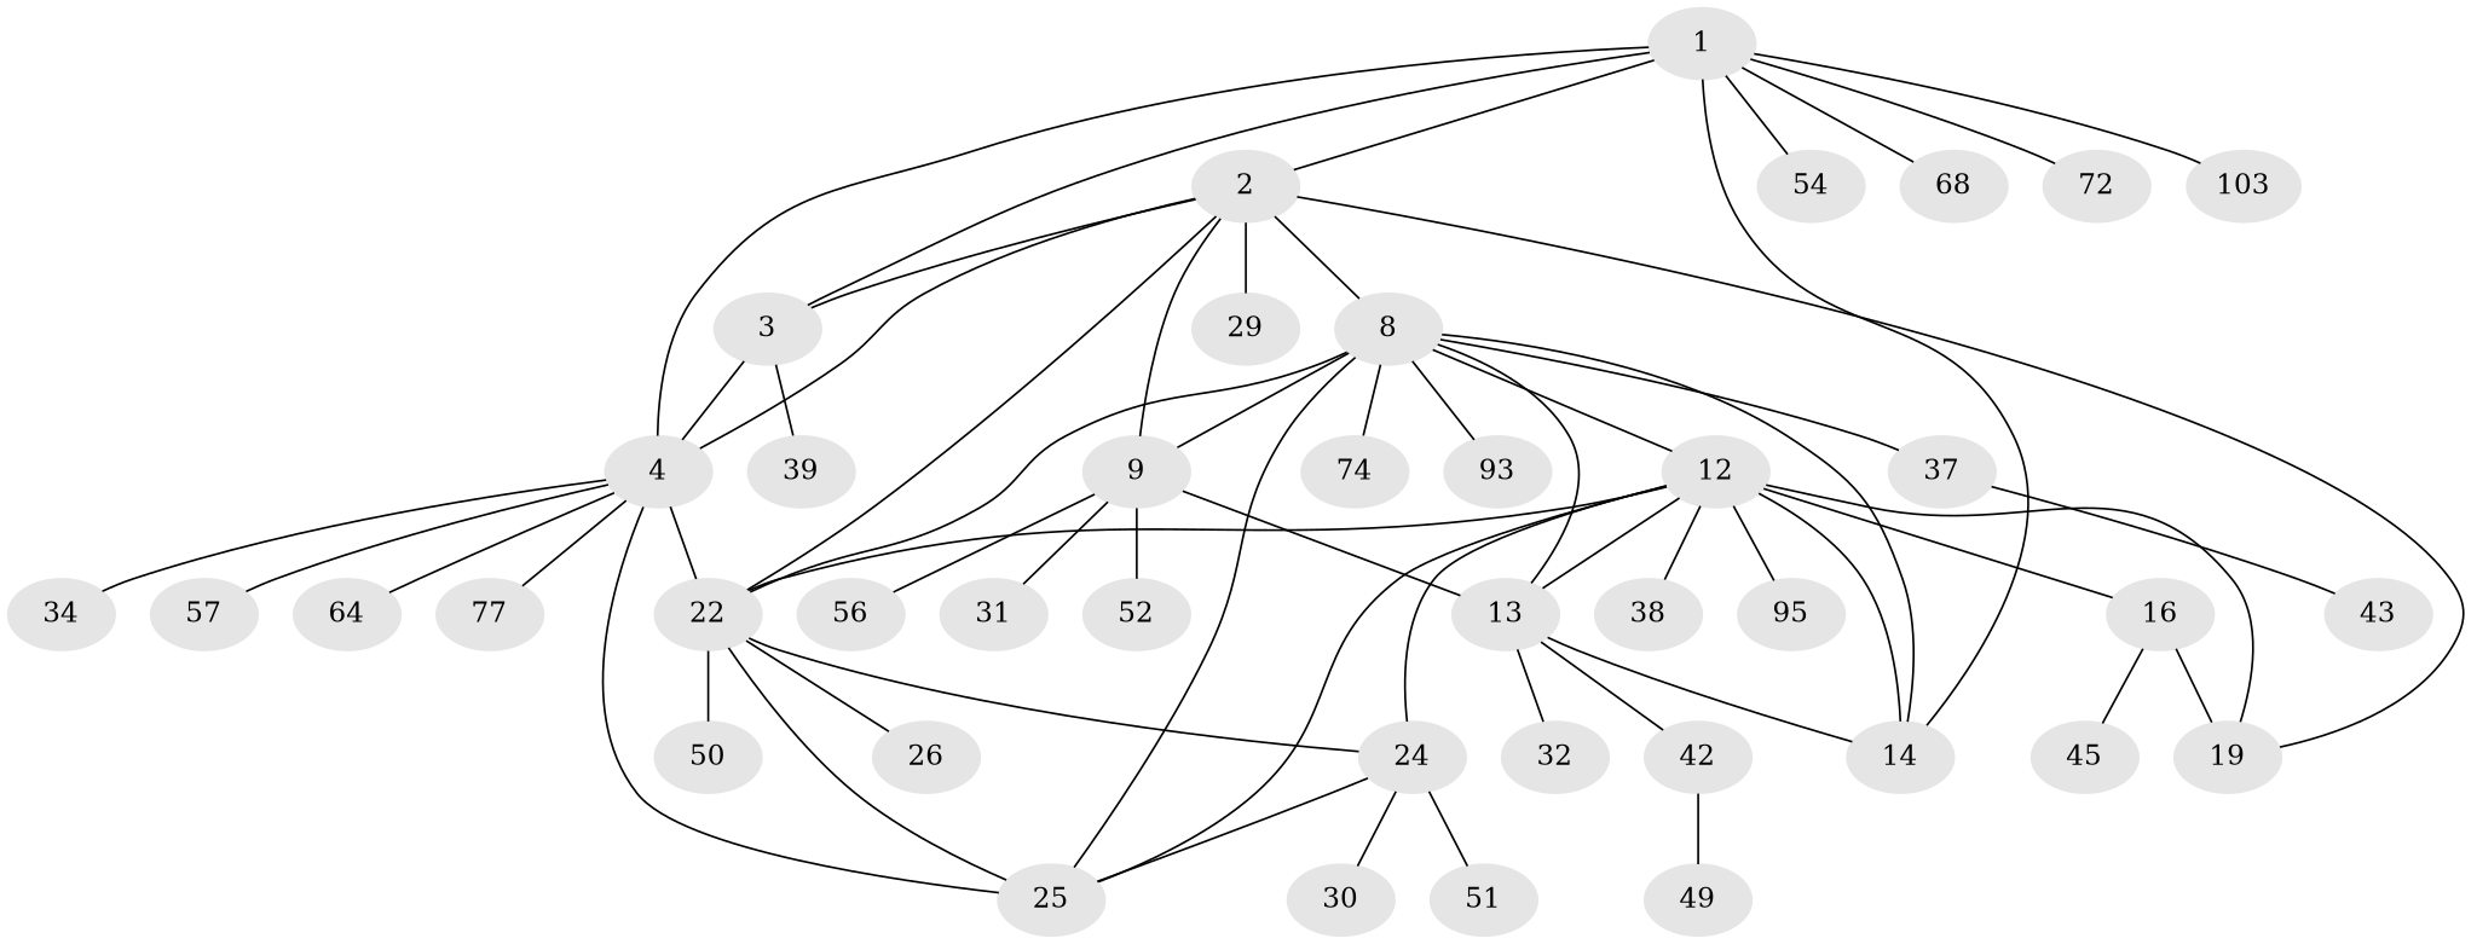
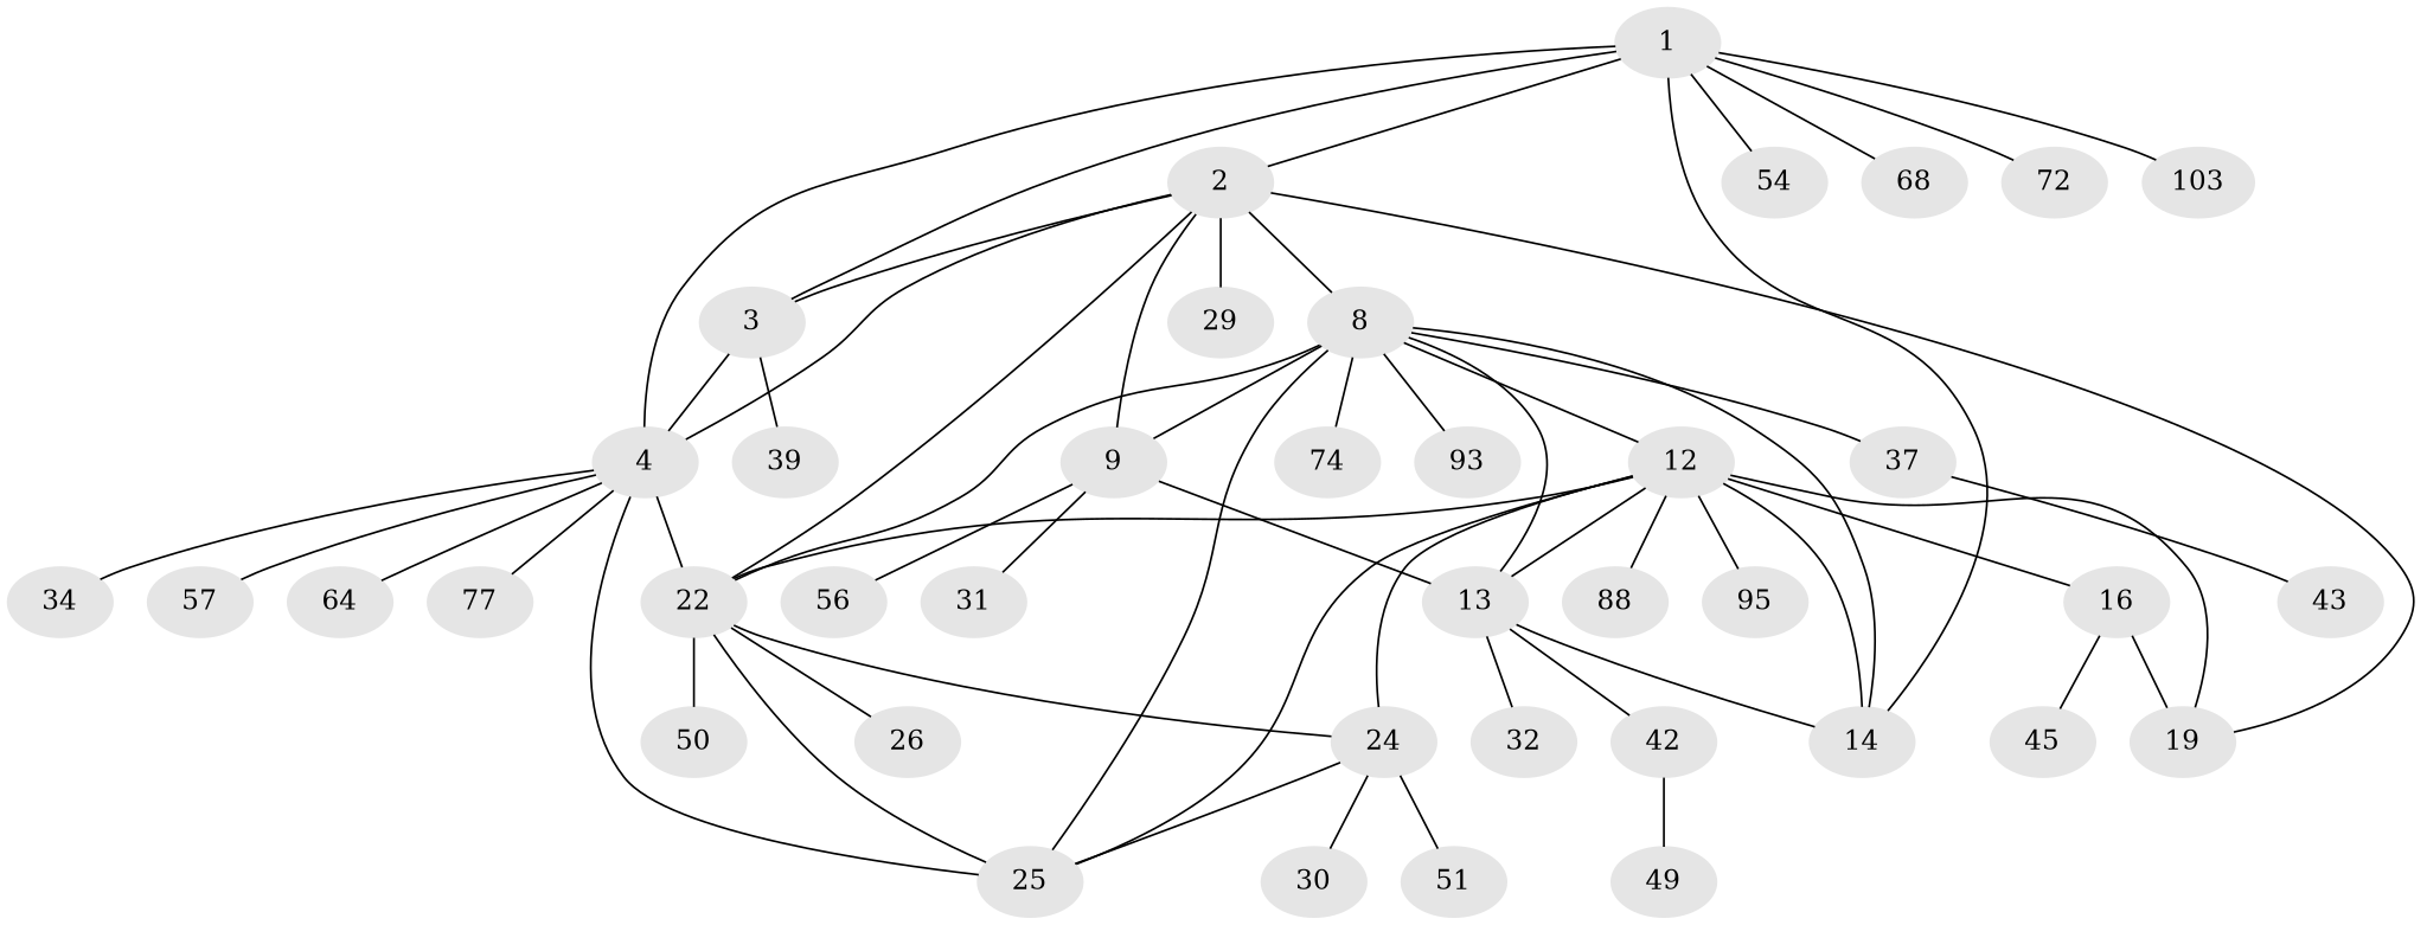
  graph {
    node [color=gray90 style=filled]
    2 [super="+6+55"]
    3
    4 [super="+5+36"]
    8 [super="+11+10"]
    9
    19 [super="+86+73"]
    22 [super="+23+33+28+98"]
    29
    1
    14
    54
    68
    72
    103
    39
    25
    34
    57
    64
    n20 [label=77]
    12 [super="+21+15+91"]
    13 [super="+87+90+63"]
    37 [super="+77"]
    74
    93
    31
-   52
    56
    24 [super="+99+104"]
    26 [super="+75"]
    50
    16 [super="+20+17+44"]
-   38
+   38 [label=88]
    95
    32
    42
    43 [super="+96+102"]
    45
    30
    51
    49
    2 -- 3
    2 -- 4 [weight=2]
    2 -- 8 [weight=4]
    2 -- 9 [weight=2]
    2 -- 19
    2 -- 22
    2 -- 29
    3 -- 4 [weight=2]
    3 -- 39
    4 -- 22
    4 -- 25
    4 -- 34
    4 -- 57
    4 -- 64
    4 -- n20
    8 -- 9 [weight=2]
    8 -- 22
    8 -- 14
    8 -- 25
    8 -- 12 [weight=2]
    8 -- 13
    8 -- 37
    8 -- 74
    8 -- 93
    9 -- 13
    9 -- 31
-   9 -- 52
    9 -- 56
    22 -- 25 [weight=2]
    22 -- 24 [weight=2]
    22 -- 26
    22 -- 50
    1 -- 2
    1 -- 3
    1 -- 4 [weight=2]
    1 -- 14
    1 -- 54
    1 -- 68
    1 -- 72
    1 -- 103
    12 -- 19
    12 -- 22 [weight=3]
    12 -- 14 [weight=2]
    12 -- 25
    12 -- 13 [weight=2]
    12 -- 24
    12 -- 16 [weight=3]
    12 -- 38
    12 -- 95
    13 -- 14
    13 -- 32
    13 -- 42
    37 -- 43
    24 -- 25
    24 -- 30
    24 -- 51
    16 -- 19 [weight=3]
    16 -- 45
    42 -- 49
  }
